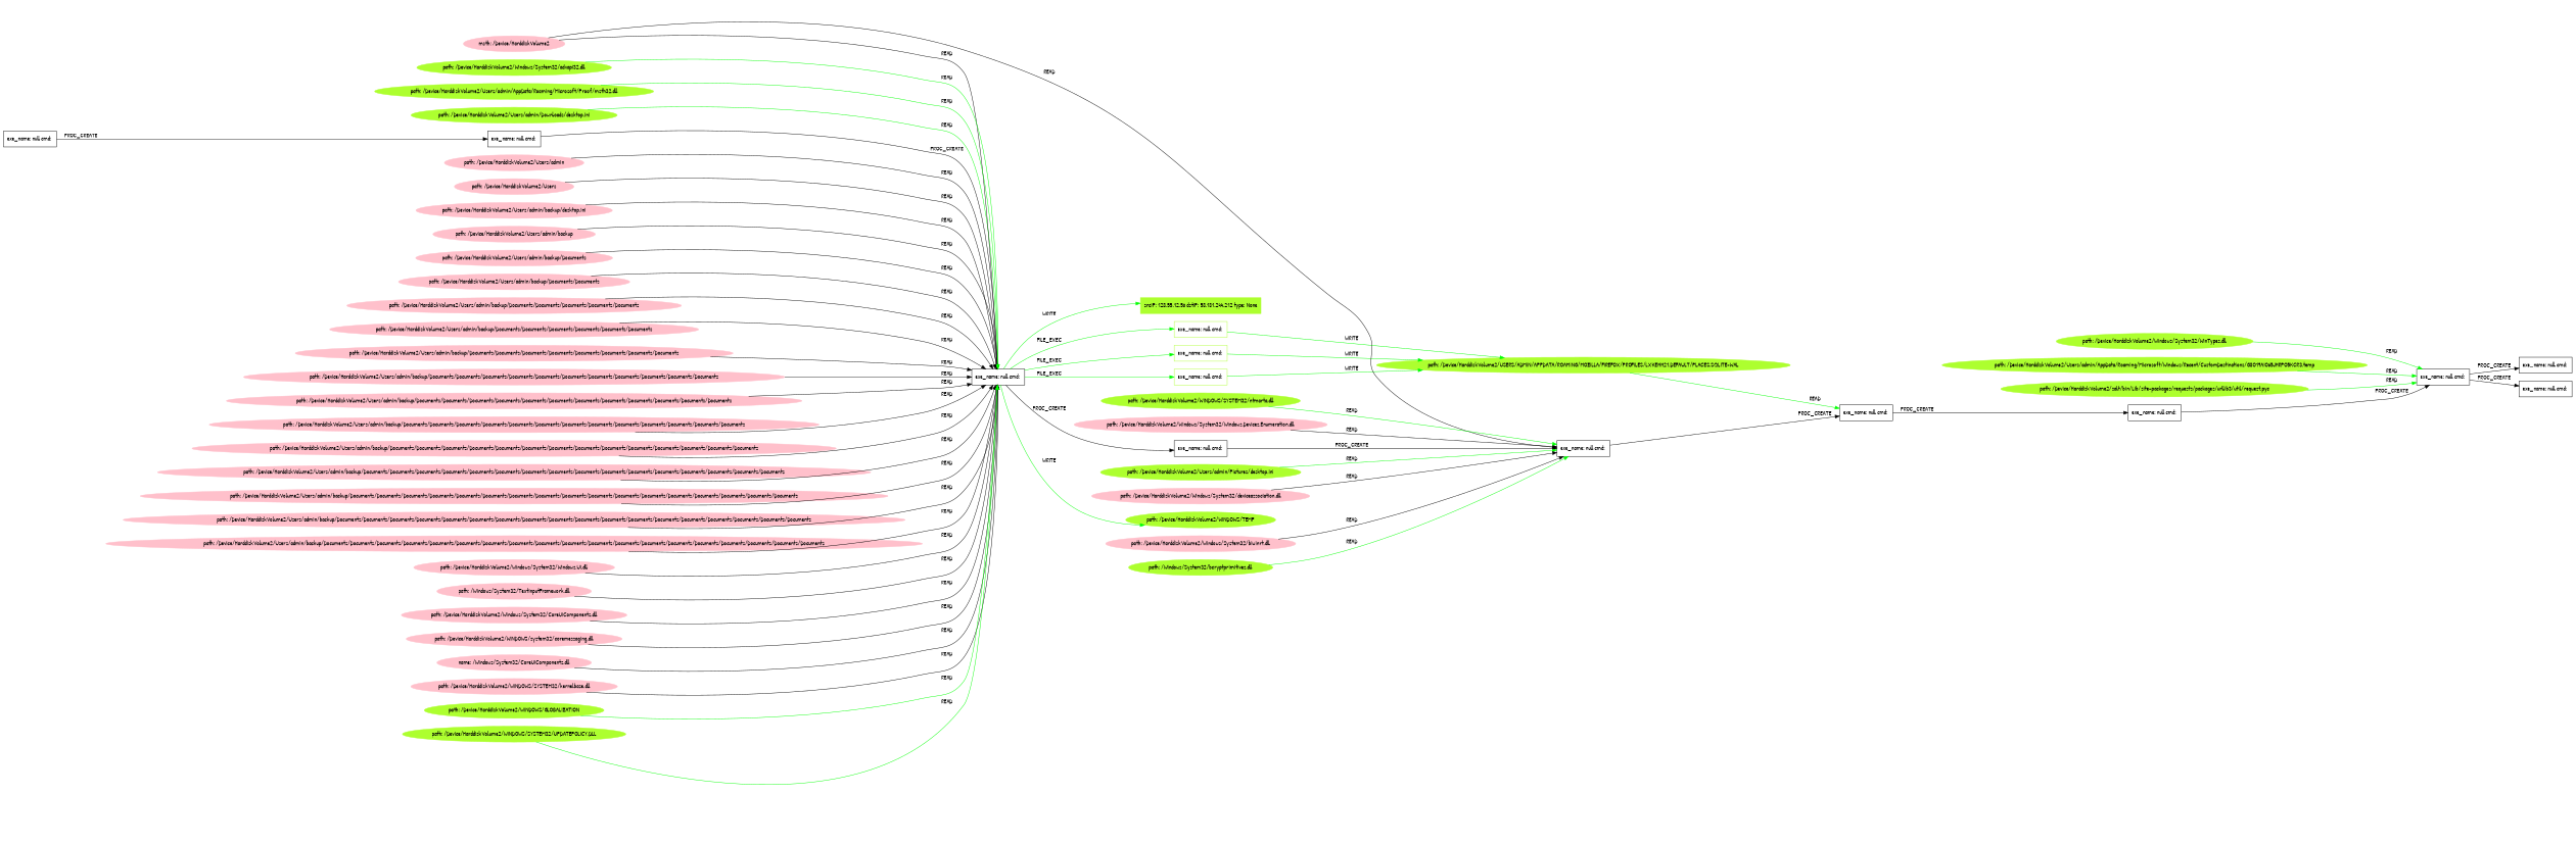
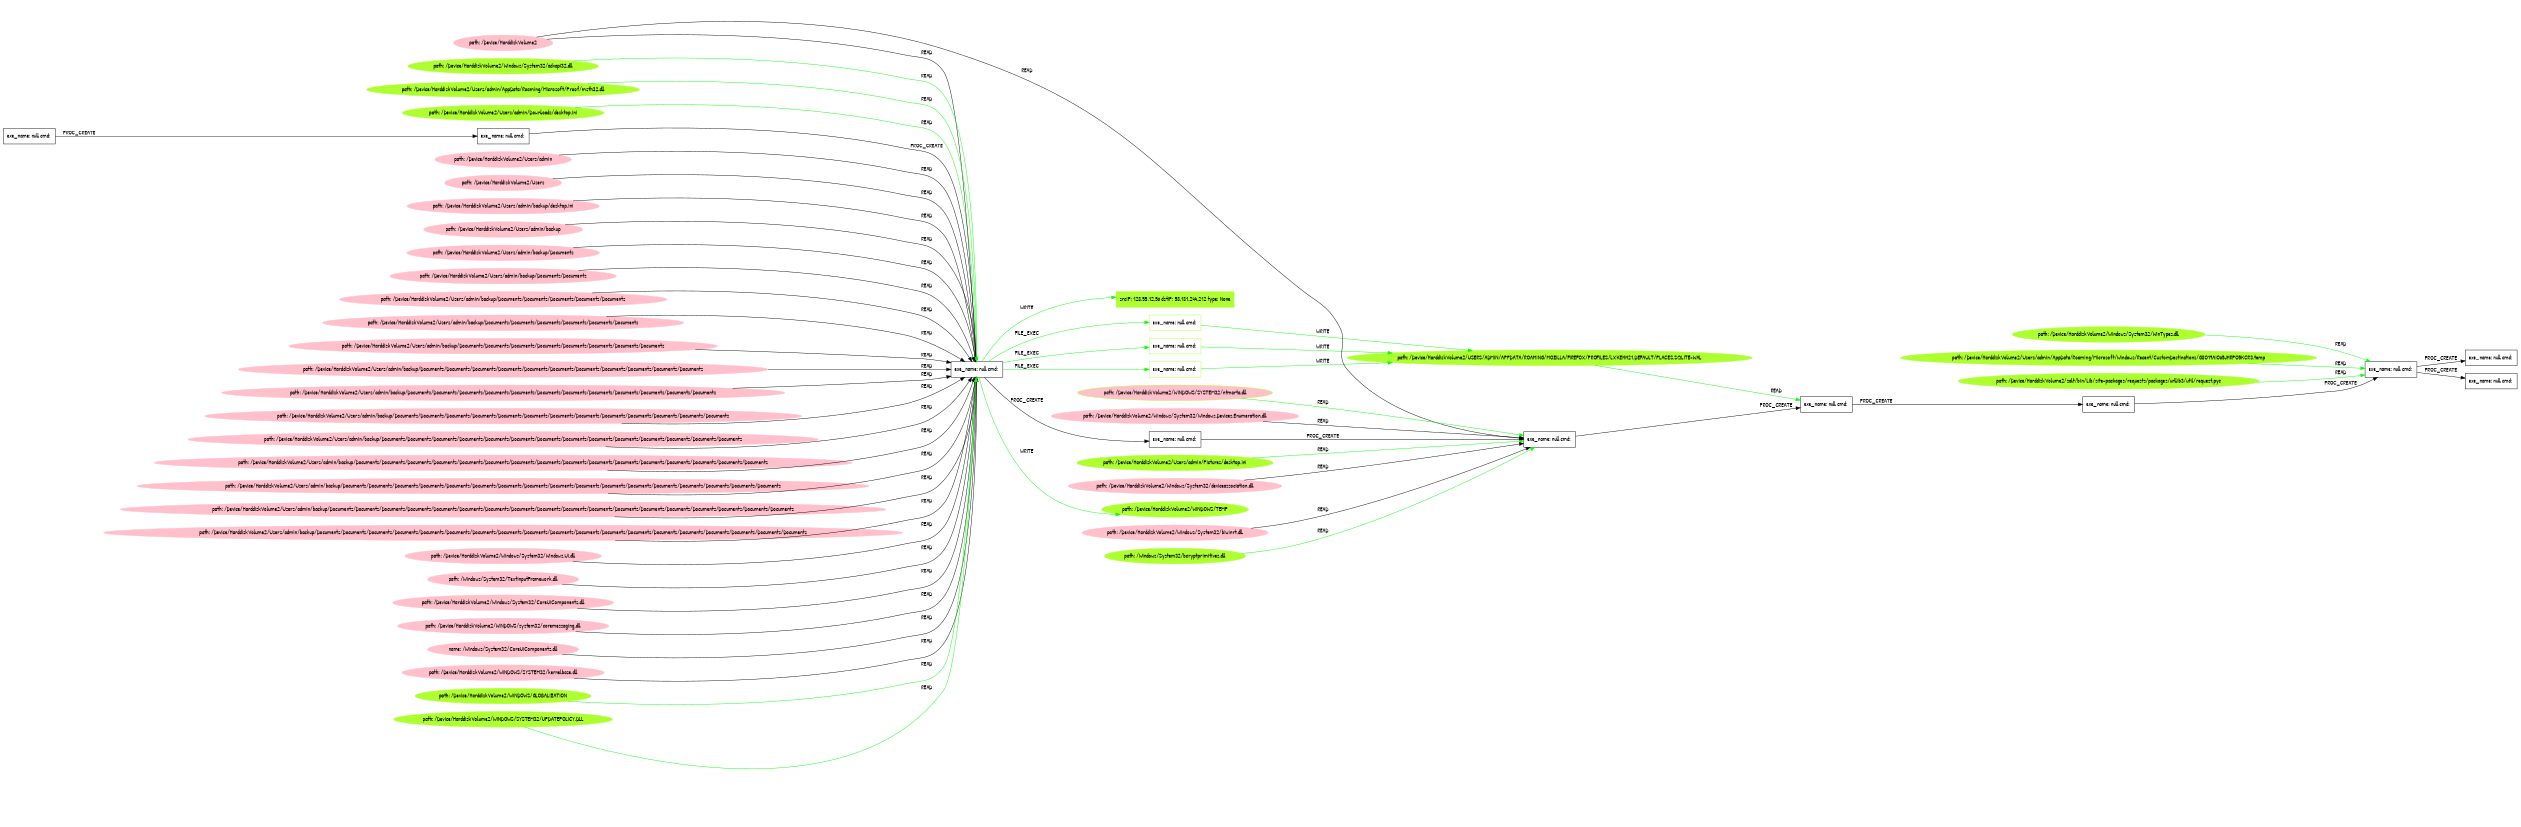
  digraph {
    fontname="Patrick Hand"
    rankdir=LR
    node [color=pink fontname="Patrick Hand" shape=oval style=filled]
    edge [color=black fontname="Patrick Hand"]
    n1 [color=black label="exe_name: null cmd: " shape=box style=solid]
    n2 [color=greenyellow label="exe_name: null cmd: " shape=box style=solid]
    n3 [color=greenyellow label="exe_name: null cmd: " shape=box style=solid]
    n4 [color=greenyellow label="exe_name: null cmd: " shape=box style=solid]
    n5 [color=black label="exe_name: null cmd: " shape=box style=solid]
    n6 [color=greenyellow label="path: /Device/HarddiskVolume2/WINDOWS/TEMP"]
    n7 [color=greenyellow label="srcIP: 128.55.12.56 dstIP: 58.181.244.212 type: None" shape=box]
    n8 [color=greenyellow label="path: /Device/HarddiskVolume2/USERS/ADMIN/APPDATA/ROAMING/MOZILLA/FIREFOX/PROFILES/LXKEHH21.DEFAULT/PLACES.SQLITE-WAL"]
    n9 [color=black label="exe_name: null cmd: " shape=box style=solid]
    n10 [color=black label="exe_name: null cmd: " shape=box style=solid]
    n11 [color=greenyellow label="path: /Device/HarddiskVolume2/Users/admin/Downloads/desktop.ini"]
    n12 [color=black label="exe_name: null cmd: " shape=box style=solid]
    n13 [color=black label="exe_name: null cmd: " shape=box style=solid]
    n14 [color=greenyellow label="path: /Device/HarddiskVolume2/Users/admin/Pictures/desktop.ini"]
    n15 [color=black label="exe_name: null cmd: " shape=box style=solid]
-   n16 [label="msth: /Device/HarddiskVolume2"]
+   n16 [label="path: /Device/HarddiskVolume2"]
    n17 [label="path: /Device/HarddiskVolume2/Users/admin"]
    n18 [label="path: /Device/HarddiskVolume2/Users"]
    n19 [label="path: /Device/HarddiskVolume2/Users/admin/backup/desktop.ini"]
    n20 [label="path: /Device/HarddiskVolume2/Users/admin/backup"]
    n21 [label="path: /Device/HarddiskVolume2/Users/admin/backup/Documents"]
    n22 [label="path: /Device/HarddiskVolume2/Users/admin/backup/Documents/Documents"]
    n23 [label="path: /Device/HarddiskVolume2/Users/admin/backup/Documents/Documents/Documents/Documents/Documents"]
    n24 [label="path: /Device/HarddiskVolume2/Users/admin/backup/Documents/Documents/Documents/Documents/Documents/Documents"]
    n25 [label="path: /Device/HarddiskVolume2/Users/admin/backup/Documents/Documents/Documents/Documents/Documents/Documents/Documents/Documents"]
    n26 [label="path: /Device/HarddiskVolume2/Users/admin/backup/Documents/Documents/Documents/Documents/Documents/Documents/Documents/Documents/Documents/Documents/Documents"]
    n27 [label="path: /Device/HarddiskVolume2/Users/admin/backup/Documents/Documents/Documents/Documents/Documents/Documents/Documents/Documents/Documents/Documents/Documents/Documents"]
    n28 [label="path: /Device/HarddiskVolume2/Users/admin/backup/Documents/Documents/Documents/Documents/Documents/Documents/Documents/Documents/Documents/Documents/Documents/Documents/Documents"]
    n29 [label="path: /Device/HarddiskVolume2/Users/admin/backup/Documents/Documents/Documents/Documents/Documents/Documents/Documents/Documents/Documents/Documents/Documents/Documents/Documents/Documents"]
    n30 [label="path: /Device/HarddiskVolume2/Users/admin/backup/Documents/Documents/Documents/Documents/Documents/Documents/Documents/Documents/Documents/Documents/Documents/Documents/Documents/Documents/Documents/Documents"]
    n31 [label="path: /Device/HarddiskVolume2/Users/admin/backup/Documents/Documents/Documents/Documents/Documents/Documents/Documents/Documents/Documents/Documents/Documents/Documents/Documents/Documents/Documents/Documents/Documents"]
    n32 [label="path: /Device/HarddiskVolume2/Users/admin/backup/Documents/Documents/Documents/Documents/Documents/Documents/Documents/Documents/Documents/Documents/Documents/Documents/Documents/Documents/Documents/Documents/Documents/Documents"]
    n33 [label="path: /Device/HarddiskVolume2/Users/admin/backup/Documents/Documents/Documents/Documents/Documents/Documents/Documents/Documents/Documents/Documents/Documents/Documents/Documents/Documents/Documents/Documents/Documents/Documents/Documents"]
    n34 [label="path: /Device/HarddiskVolume2/Windows/System32/Windows.UI.dll"]
    n35 [label="path: /Windows/System32/TextInputFramework.dll"]
    n36 [label="path: /Device/HarddiskVolume2/Windows/System32/CoreUIComponents.dll"]
    n37 [label="path: /Device/HarddiskVolume2/WINDOWS/system32/coremessaging.dll"]
    n38 [label="name: /Windows/System32/CoreUIComponents.dll"]
    n39 [label="path: /Device/HarddiskVolume2/WINDOWS/SYSTEM32/kernelbase.dll"]
    n40 [label="path: /Device/HarddiskVolume2/Windows/System32/Windows.Devices.Enumeration.dll"]
    n41 [label="path: /Device/HarddiskVolume2/Windows/System32/biwinrt.dll"]
    n42 [label="path: /Device/HarddiskVolume2/Windows/System32/deviceassociation.dll"]
    n43 [color=greenyellow label="path: /Device/HarddiskVolume2/WINDOWS/GLOBALIZATION"]
    n44 [color=black label="exe_name: null cmd: " shape=box style=solid]
    n45 [color=black label="exe_name: null cmd: " shape=box style=solid]
    n46 [color=black label="exe_name: null cmd: " shape=box style=solid]
    n47 [color=greenyellow label="path: /Device/HarddiskVolume2/Windows/System32/WinTypes.dll"]
    n48 [color=greenyellow label="path: /Windows/System32/bcryptprimitives.dll"]
-   n49 [color=greenyellow label="path: /Device/HarddiskVolume2/WINDOWS/SYSTEM32/ntmarta.dll"]
+   n49 [color=greenyellow label="path: /Device/HarddiskVolume2/WINDOWS/SYSTEM32/ntmarta.dll" fillcolor=pink]
    n50 [color=greenyellow label="path: /Device/HarddiskVolume2/WINDOWS/SYSTEM32/UPDATEPOLICY.DLL"]
    n51 [color=greenyellow label="path: /Device/HarddiskVolume2/Windows/System32/advapi32.dll"]
    n52 [color=greenyellow label="path: /Device/HarddiskVolume2/Users/admin/AppData/Roaming/Microsoft/Windows/Recent/CustomDestinations/G8O19AIO65JHRPO5KCR3.temp"]
    n53 [color=greenyellow label="path: /Device/HarddiskVolume2/salt/bin/Lib/site-packages/requests/packages/urllib3/util/request.pyc"]
    n54 [color=greenyellow label="path: /Device/HarddiskVolume2/Users/admin/AppData/Roaming/Microsoft/Proof/msth32.dll"]
    n1 -> n2 [color=green label=FILE_EXEC]
    n1 -> n3 [color=green label=FILE_EXEC]
    n1 -> n4 [color=green label=FILE_EXEC]
    n1 -> n5 [label=PROC_CREATE]
    n1 -> n6 [color=green label=WRITE]
    n1 -> n7 [color=green label=WRITE]
    n2 -> n8 [color=green label=WRITE]
    n3 -> n8 [color=green label=WRITE]
    n4 -> n8 [color=green label=WRITE]
    n5 -> n9 [label=PROC_CREATE]
    n8 -> n10 [color=green label=READ]
    n9 -> n10 [label=PROC_CREATE]
    n10 -> n15 [label=PROC_CREATE]
    n11 -> n1 [color=green label=READ]
    n12 -> n13 [label=PROC_CREATE]
    n13 -> n1 [label=PROC_CREATE]
    n14 -> n9 [color=green label=READ]
    n15 -> n44 [label=PROC_CREATE]
    n16 -> n1 [label=READ]
    n16 -> n9 [label=READ]
    n17 -> n1 [label=READ]
    n18 -> n1 [label=READ]
    n19 -> n1 [label=READ]
    n20 -> n1 [label=READ]
    n21 -> n1 [label=READ]
    n22 -> n1 [label=READ]
    n23 -> n1 [label=READ]
    n24 -> n1 [label=READ]
    n25 -> n1 [label=READ]
    n26 -> n1 [label=READ]
    n27 -> n1 [label=READ]
    n28 -> n1 [label=READ]
    n29 -> n1 [label=READ]
    n30 -> n1 [label=READ]
    n31 -> n1 [label=READ]
    n32 -> n1 [label=READ]
    n33 -> n1 [label=READ]
    n34 -> n1 [label=READ]
    n35 -> n1 [label=READ]
    n36 -> n1 [label=READ]
    n37 -> n1 [label=READ]
    n38 -> n1 [label=READ]
    n39 -> n1 [label=READ]
    n40 -> n9 [label=READ]
    n41 -> n9 [label=READ]
    n42 -> n9 [label=READ]
    n43 -> n1 [color=green label=READ]
    n44 -> n45 [label=PROC_CREATE]
    n44 -> n46 [label=PROC_CREATE]
    n47 -> n44 [color=green label=READ]
    n48 -> n9 [color=green label=READ]
    n49 -> n9 [color=green label=READ]
    n50 -> n1 [color=green label=READ]
    n51 -> n1 [color=green label=READ]
    n52 -> n44 [color=green label=READ]
    n53 -> n44 [color=green label=READ]
    n54 -> n1 [color=green label=READ]
  }
